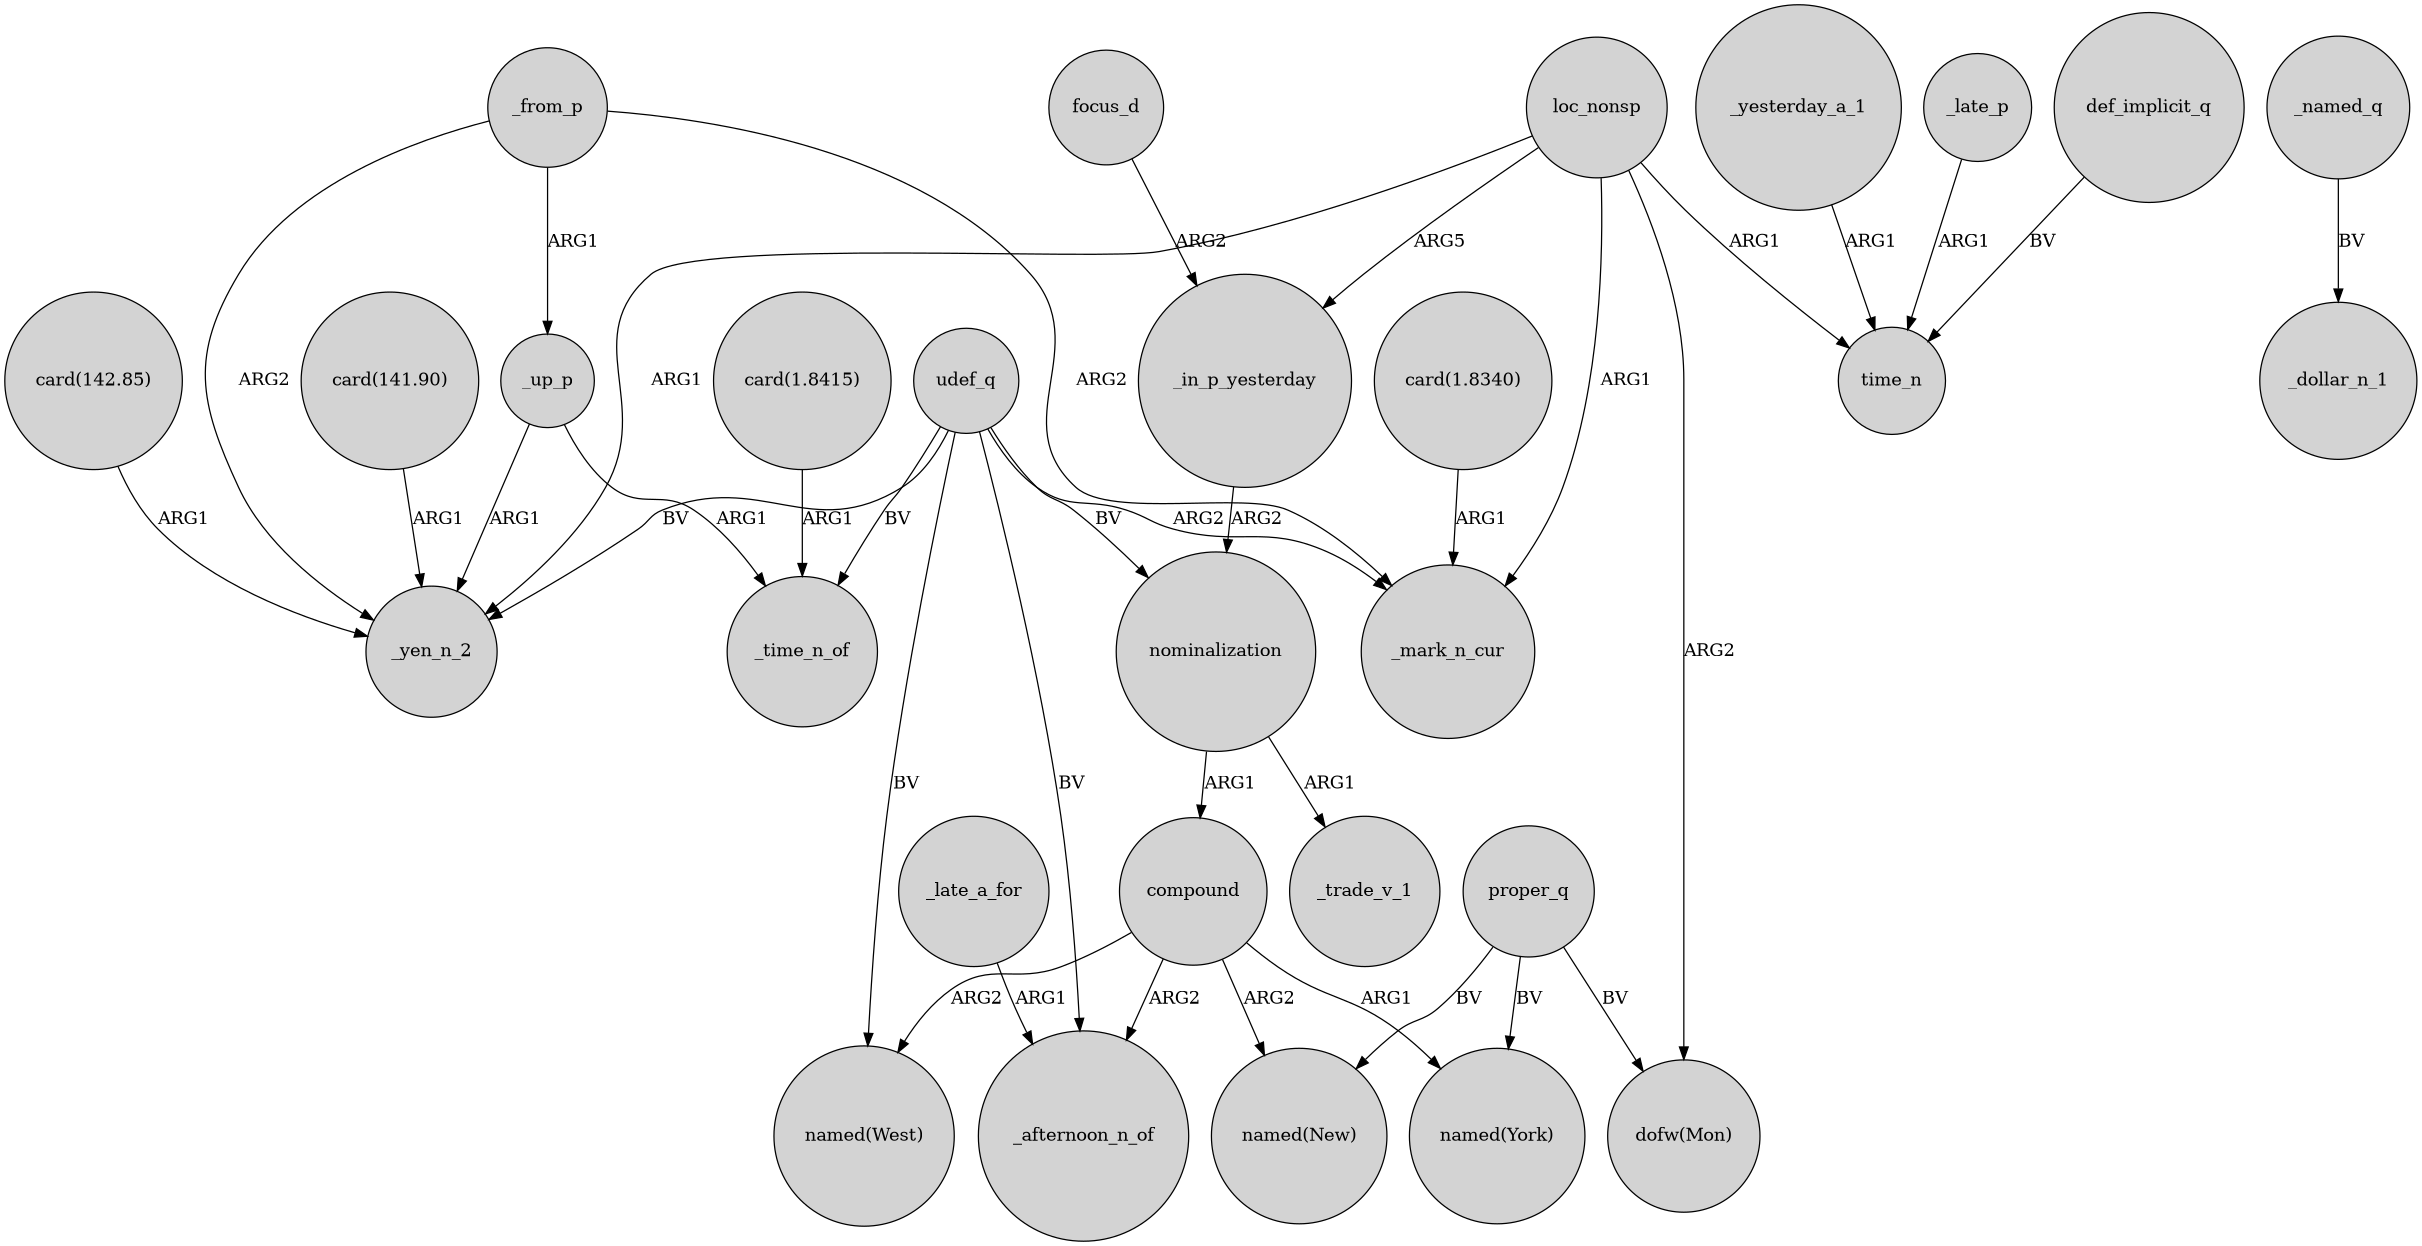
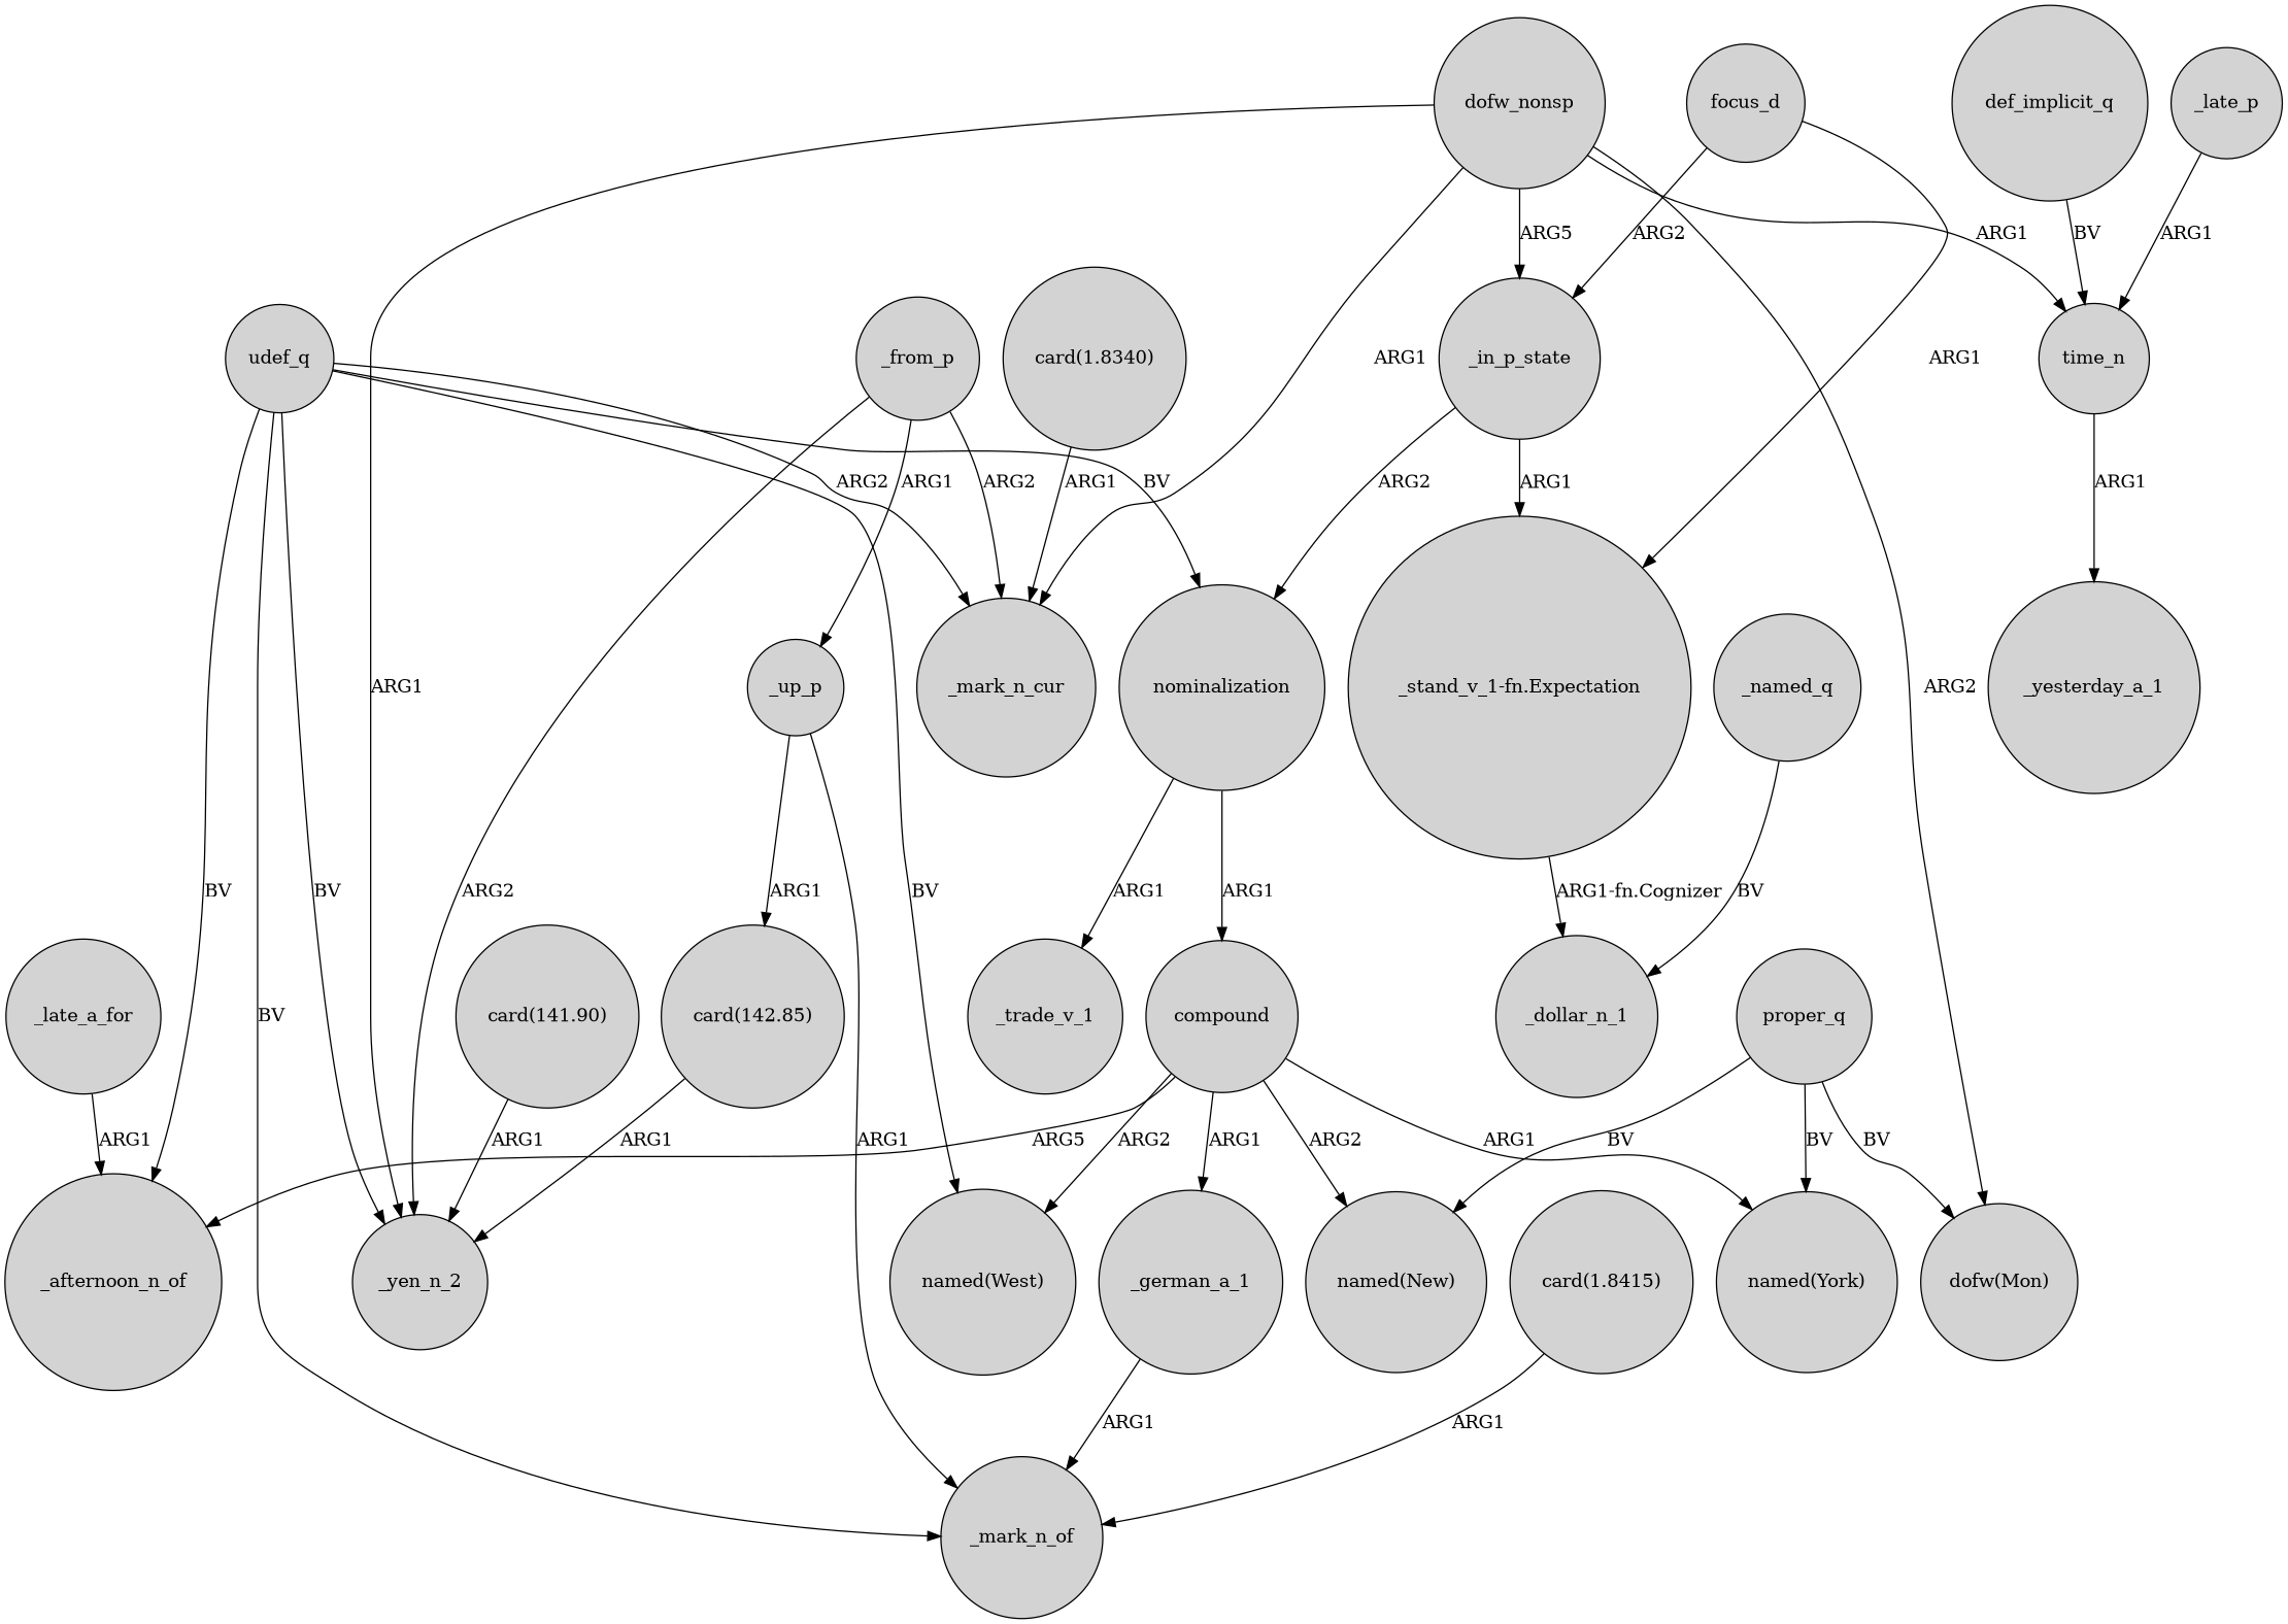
  digraph {
    node [shape=circle style=filled]
-   _in_p_state [label=_in_p_yesterday]
+   _in_p_state
    nominalization
+   "_stand_v_1-fn.Expectation"
    _trade_v_1
    compound
    _dollar_n_1
    focus_d
    "card(142.85)"
    _yen_n_2
    "card(141.90)"
    _late_a_for
    _afternoon_n_of
    "named(New)"
+   _german_a_1
    "named(York)"
    "named(West)"
-   _mark_n_of [label=_time_n_of]
+   _mark_n_of
    proper_q
    "dofw(Mon)"
    _up_p
    udef_q
    _mark_n_cur
    _yesterday_a_1
    time_n
    "card(1.8415)"
    n26 [label=_named_q]
    _from_p
-   loc_nonsp
+   loc_nonsp [label=dofw_nonsp]
    "card(1.8340)"
    _late_p
    def_implicit_q
    _in_p_state -> nominalization [label=ARG2]
+   _in_p_state -> "_stand_v_1-fn.Expectation" [label=ARG1]
    nominalization -> _trade_v_1 [label=ARG1]
    nominalization -> compound [label=ARG1]
-   compound -> _afternoon_n_of [label=ARG2]
+   "_stand_v_1-fn.Expectation" -> _dollar_n_1 [label="ARG1-fn.Cognizer"]
+   compound -> _afternoon_n_of [label=ARG5]
    compound -> "named(New)" [label=ARG2]
+   compound -> _german_a_1 [label=ARG1]
    compound -> "named(York)" [label=ARG1]
    compound -> "named(West)" [label=ARG2]
    focus_d -> _in_p_state [label=ARG2]
+   focus_d -> "_stand_v_1-fn.Expectation" [label=ARG1]
    "card(142.85)" -> _yen_n_2 [label=ARG1]
    "card(141.90)" -> _yen_n_2 [label=ARG1]
    _late_a_for -> _afternoon_n_of [label=ARG1]
+   _german_a_1 -> _mark_n_of [label=ARG1]
    proper_q -> "named(New)" [label=BV]
    proper_q -> "named(York)" [label=BV]
    proper_q -> "dofw(Mon)" [label=BV]
-   _up_p -> _yen_n_2 [label=ARG1]
+   _up_p -> "card(142.85)" [label=ARG1]
    _up_p -> _mark_n_of [label=ARG1]
    udef_q -> nominalization [label=BV]
    udef_q -> _yen_n_2 [label=BV]
    udef_q -> _afternoon_n_of [label=BV]
    udef_q -> "named(West)" [label=BV]
    udef_q -> _mark_n_of [label=BV]
    udef_q -> _mark_n_cur [label=ARG2]
-   _yesterday_a_1 -> time_n [label=ARG1]
+   time_n -> _yesterday_a_1 [label=ARG1]
    "card(1.8415)" -> _mark_n_of [label=ARG1]
    n26 -> _dollar_n_1 [label=BV]
    _from_p -> _yen_n_2 [label=ARG2]
    _from_p -> _up_p [label=ARG1]
    _from_p -> _mark_n_cur [label=ARG2]
    loc_nonsp -> _in_p_state [label=ARG5]
    loc_nonsp -> _yen_n_2 [label=ARG1]
    loc_nonsp -> "dofw(Mon)" [label=ARG2]
    loc_nonsp -> _mark_n_cur [label=ARG1]
    loc_nonsp -> time_n [label=ARG1]
    "card(1.8340)" -> _mark_n_cur [label=ARG1]
    _late_p -> time_n [label=ARG1]
    def_implicit_q -> time_n [label=BV]
  }
